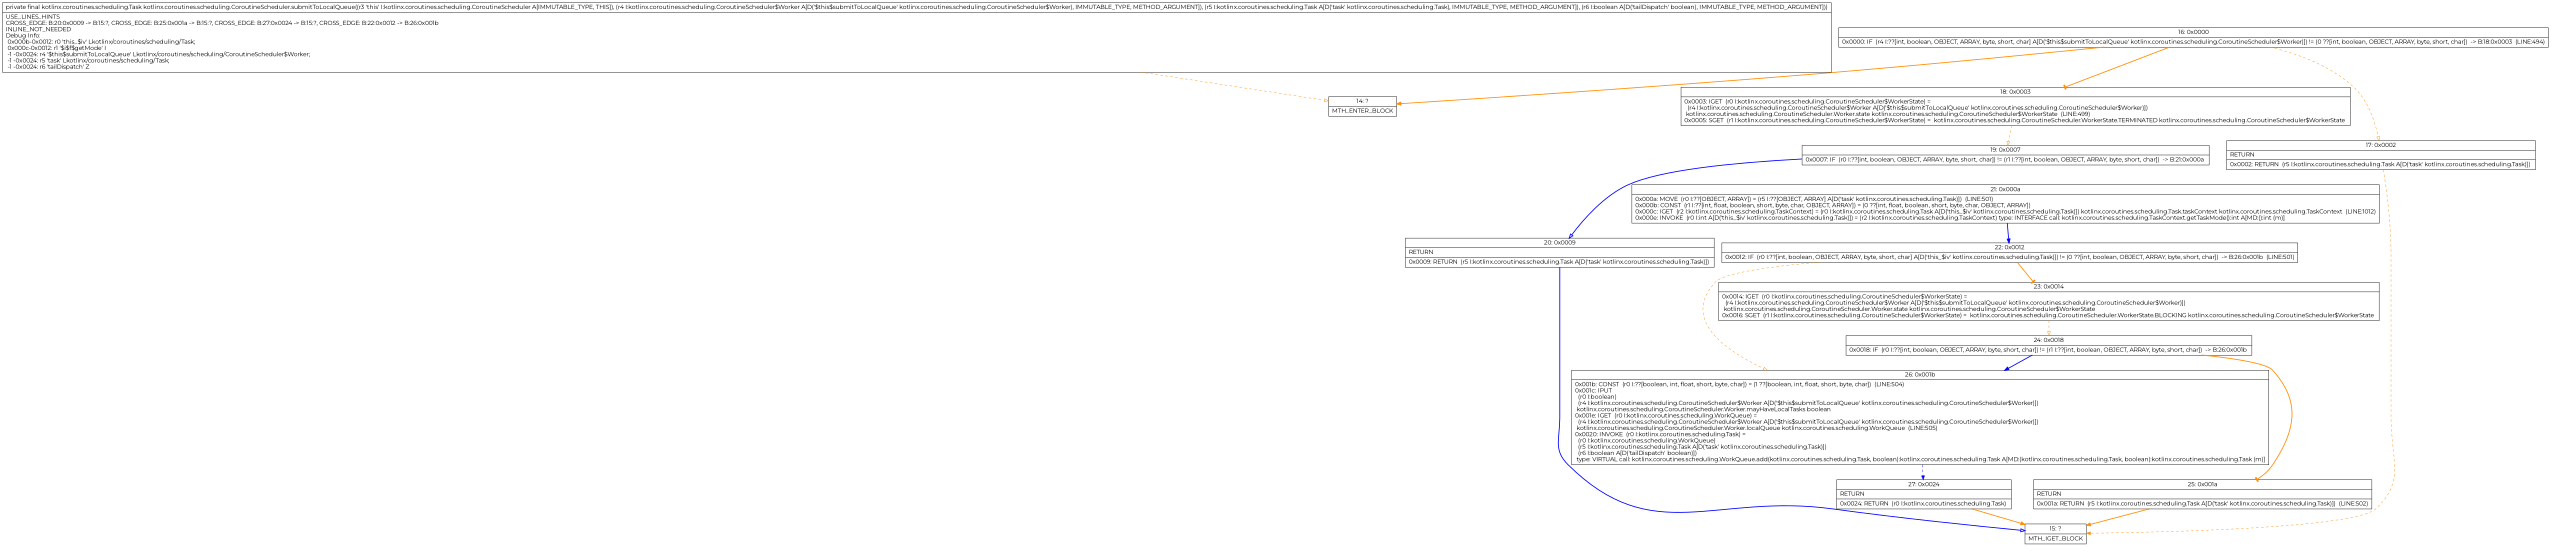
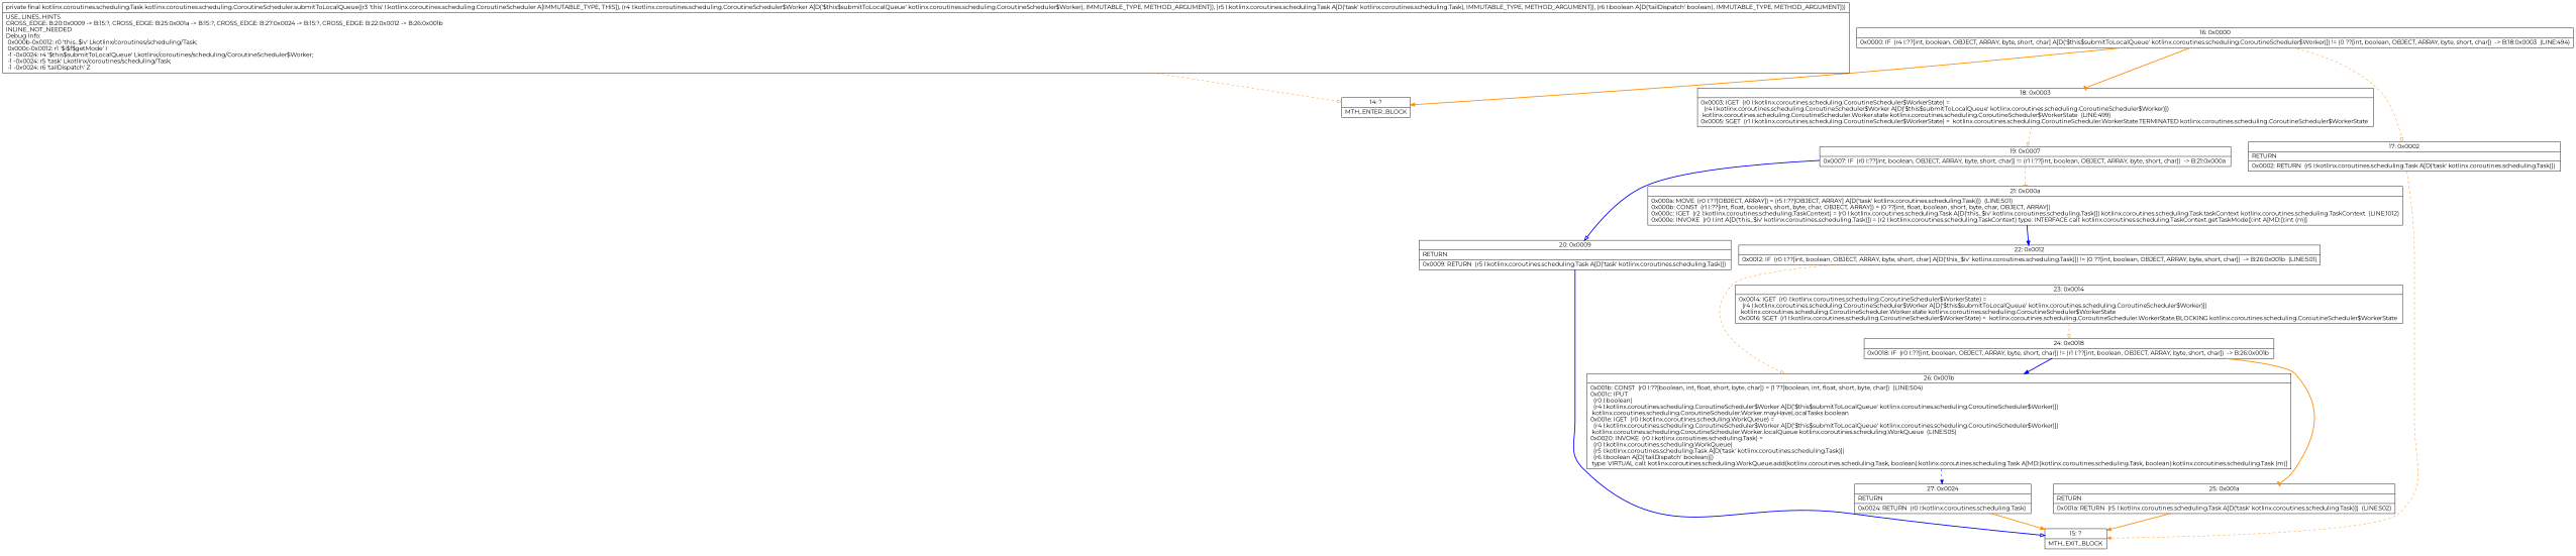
  digraph {
    fontname=Montserrat
    node [fontname=Montserrat shape=record]
    edge [arrowhead=normal color=darkorange fontname=Montserrat style=bold]
    n1 [label="{14\:\ ?|MTH_ENTER_BLOCK\l}"]
    n2 [label="{16\:\ 0x0000|0x0000: IF  (r4 I:??[int, boolean, OBJECT, ARRAY, byte, short, char] A[D('$this$submitToLocalQueue' kotlinx.coroutines.scheduling.CoroutineScheduler$Worker)]) != (0 ??[int, boolean, OBJECT, ARRAY, byte, short, char])  \-\> B:18:0x0003  (LINE:494)\l}"]
    n3 [label="{17\:\ 0x0002|RETURN\l|0x0002: RETURN  (r5 I:kotlinx.coroutines.scheduling.Task A[D('task' kotlinx.coroutines.scheduling.Task)]) \l}"]
    n4 [label="{18\:\ 0x0003|0x0003: IGET  (r0 I:kotlinx.coroutines.scheduling.CoroutineScheduler$WorkerState) = \l  (r4 I:kotlinx.coroutines.scheduling.CoroutineScheduler$Worker A[D('$this$submitToLocalQueue' kotlinx.coroutines.scheduling.CoroutineScheduler$Worker)])\l kotlinx.coroutines.scheduling.CoroutineScheduler.Worker.state kotlinx.coroutines.scheduling.CoroutineScheduler$WorkerState  (LINE:499)\l0x0005: SGET  (r1 I:kotlinx.coroutines.scheduling.CoroutineScheduler$WorkerState) =  kotlinx.coroutines.scheduling.CoroutineScheduler.WorkerState.TERMINATED kotlinx.coroutines.scheduling.CoroutineScheduler$WorkerState \l}"]
-   n5 [label="{15\:\ ?|MTH_IGET_BLOCK\l}"]
+   n5 [label="{15\:\ ?|MTH_EXIT_BLOCK\l}"]
    n6 [label="{19\:\ 0x0007|0x0007: IF  (r0 I:??[int, boolean, OBJECT, ARRAY, byte, short, char]) != (r1 I:??[int, boolean, OBJECT, ARRAY, byte, short, char])  \-\> B:21:0x000a \l}"]
    n7 [label="{20\:\ 0x0009|RETURN\l|0x0009: RETURN  (r5 I:kotlinx.coroutines.scheduling.Task A[D('task' kotlinx.coroutines.scheduling.Task)]) \l}"]
    n8 [label="{21\:\ 0x000a|0x000a: MOVE  (r0 I:??[OBJECT, ARRAY]) = (r5 I:??[OBJECT, ARRAY] A[D('task' kotlinx.coroutines.scheduling.Task)])  (LINE:501)\l0x000b: CONST  (r1 I:??[int, float, boolean, short, byte, char, OBJECT, ARRAY]) = (0 ??[int, float, boolean, short, byte, char, OBJECT, ARRAY]) \l0x000c: IGET  (r2 I:kotlinx.coroutines.scheduling.TaskContext) = (r0 I:kotlinx.coroutines.scheduling.Task A[D('this_$iv' kotlinx.coroutines.scheduling.Task)]) kotlinx.coroutines.scheduling.Task.taskContext kotlinx.coroutines.scheduling.TaskContext  (LINE:1012)\l0x000e: INVOKE  (r0 I:int A[D('this_$iv' kotlinx.coroutines.scheduling.Task)]) = (r2 I:kotlinx.coroutines.scheduling.TaskContext) type: INTERFACE call: kotlinx.coroutines.scheduling.TaskContext.getTaskMode():int A[MD:():int (m)]\l}"]
    n9 [label="{22\:\ 0x0012|0x0012: IF  (r0 I:??[int, boolean, OBJECT, ARRAY, byte, short, char] A[D('this_$iv' kotlinx.coroutines.scheduling.Task)]) != (0 ??[int, boolean, OBJECT, ARRAY, byte, short, char])  \-\> B:26:0x001b  (LINE:501)\l}"]
    n10 [label="{23\:\ 0x0014|0x0014: IGET  (r0 I:kotlinx.coroutines.scheduling.CoroutineScheduler$WorkerState) = \l  (r4 I:kotlinx.coroutines.scheduling.CoroutineScheduler$Worker A[D('$this$submitToLocalQueue' kotlinx.coroutines.scheduling.CoroutineScheduler$Worker)])\l kotlinx.coroutines.scheduling.CoroutineScheduler.Worker.state kotlinx.coroutines.scheduling.CoroutineScheduler$WorkerState \l0x0016: SGET  (r1 I:kotlinx.coroutines.scheduling.CoroutineScheduler$WorkerState) =  kotlinx.coroutines.scheduling.CoroutineScheduler.WorkerState.BLOCKING kotlinx.coroutines.scheduling.CoroutineScheduler$WorkerState \l}"]
    n11 [label="{26\:\ 0x001b|0x001b: CONST  (r0 I:??[boolean, int, float, short, byte, char]) = (1 ??[boolean, int, float, short, byte, char])  (LINE:504)\l0x001c: IPUT  \l  (r0 I:boolean)\l  (r4 I:kotlinx.coroutines.scheduling.CoroutineScheduler$Worker A[D('$this$submitToLocalQueue' kotlinx.coroutines.scheduling.CoroutineScheduler$Worker)])\l kotlinx.coroutines.scheduling.CoroutineScheduler.Worker.mayHaveLocalTasks boolean \l0x001e: IGET  (r0 I:kotlinx.coroutines.scheduling.WorkQueue) = \l  (r4 I:kotlinx.coroutines.scheduling.CoroutineScheduler$Worker A[D('$this$submitToLocalQueue' kotlinx.coroutines.scheduling.CoroutineScheduler$Worker)])\l kotlinx.coroutines.scheduling.CoroutineScheduler.Worker.localQueue kotlinx.coroutines.scheduling.WorkQueue  (LINE:505)\l0x0020: INVOKE  (r0 I:kotlinx.coroutines.scheduling.Task) = \l  (r0 I:kotlinx.coroutines.scheduling.WorkQueue)\l  (r5 I:kotlinx.coroutines.scheduling.Task A[D('task' kotlinx.coroutines.scheduling.Task)])\l  (r6 I:boolean A[D('tailDispatch' boolean)])\l type: VIRTUAL call: kotlinx.coroutines.scheduling.WorkQueue.add(kotlinx.coroutines.scheduling.Task, boolean):kotlinx.coroutines.scheduling.Task A[MD:(kotlinx.coroutines.scheduling.Task, boolean):kotlinx.coroutines.scheduling.Task (m)]\l}"]
    n12 [label="{24\:\ 0x0018|0x0018: IF  (r0 I:??[int, boolean, OBJECT, ARRAY, byte, short, char]) != (r1 I:??[int, boolean, OBJECT, ARRAY, byte, short, char])  \-\> B:26:0x001b \l}"]
    n13 [label="{27\:\ 0x0024|RETURN\l|0x0024: RETURN  (r0 I:kotlinx.coroutines.scheduling.Task) \l}"]
    n14 [label="{25\:\ 0x001a|RETURN\l|0x001a: RETURN  (r5 I:kotlinx.coroutines.scheduling.Task A[D('task' kotlinx.coroutines.scheduling.Task)])  (LINE:502)\l}"]
    n15 [label="{private final kotlinx.coroutines.scheduling.Task kotlinx.coroutines.scheduling.CoroutineScheduler.submitToLocalQueue((r3 'this' I:kotlinx.coroutines.scheduling.CoroutineScheduler A[IMMUTABLE_TYPE, THIS]), (r4 I:kotlinx.coroutines.scheduling.CoroutineScheduler$Worker A[D('$this$submitToLocalQueue' kotlinx.coroutines.scheduling.CoroutineScheduler$Worker), IMMUTABLE_TYPE, METHOD_ARGUMENT]), (r5 I:kotlinx.coroutines.scheduling.Task A[D('task' kotlinx.coroutines.scheduling.Task), IMMUTABLE_TYPE, METHOD_ARGUMENT]), (r6 I:boolean A[D('tailDispatch' boolean), IMMUTABLE_TYPE, METHOD_ARGUMENT]))  | USE_LINES_HINTS\lCROSS_EDGE: B:20:0x0009 \-\> B:15:?, CROSS_EDGE: B:25:0x001a \-\> B:15:?, CROSS_EDGE: B:27:0x0024 \-\> B:15:?, CROSS_EDGE: B:22:0x0012 \-\> B:26:0x001b\lINLINE_NOT_NEEDED\lDebug Info:\l  0x000b\-0x0012: r0 'this_$iv' Lkotlinx\/coroutines\/scheduling\/Task;\l  0x000c\-0x0012: r1 '$i$f$getMode' I\l  \-1 \-0x0024: r4 '$this$submitToLocalQueue' Lkotlinx\/coroutines\/scheduling\/CoroutineScheduler$Worker;\l  \-1 \-0x0024: r5 'task' Lkotlinx\/coroutines\/scheduling\/Task;\l  \-1 \-0x0024: r6 'tailDispatch' Z\l}"]
    n2 -> n1
    n2 -> n3 [arrowhead=onormal style=dashed]
    n2 -> n4 [arrowhead=tee]
    n3 -> n5 [style=dashed]
    n4 -> n6 [arrowhead=onormal style=dashed]
    n6 -> n7 [arrowhead=onormal color=blue]
+   n6 -> n8 [arrowhead=tee style=dashed]
    n7 -> n5 [arrowhead=onormal color=blue]
    n8 -> n9 [color=blue]
-   n9 -> n10 [arrowhead=tee]
    n9 -> n11 [arrowhead=onormal style=dashed]
    n10 -> n12 [arrowhead=onormal style=dashed]
    n11 -> n13 [color=blue style=dashed]
    n12 -> n11 [color=blue]
    n12 -> n14 [arrowhead=tee]
    n13 -> n5
    n14 -> n5
    n15 -> n1 [arrowhead=onormal style=dashed]
  }
